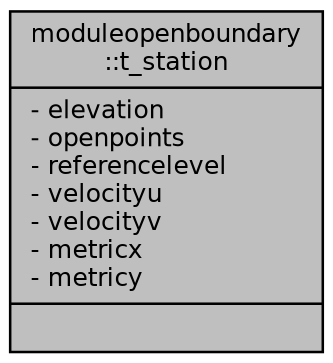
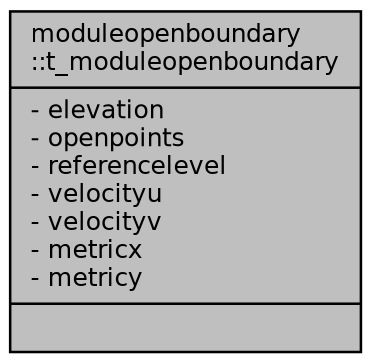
  digraph {
-   n1 [color=black fillcolor=grey75 fontcolor=black fontname=Helvetica fontsize=10 height=0.2 label="{moduleopenboundary\l::t_station\n|- elevation\l- openpoints\l- referencelevel\l- velocityu\l- velocityv\l- metricx\l- metricy\l|}" shape=record style=filled width=0.4]
+   n1 [color=black fillcolor=grey75 fontcolor=black fontname=Helvetica fontsize=10 height=0.2 label="{moduleopenboundary\l::t_moduleopenboundary\n|- elevation\l- openpoints\l- referencelevel\l- velocityu\l- velocityv\l- metricx\l- metricy\l|}" shape=record style=filled width=0.4]
  }
